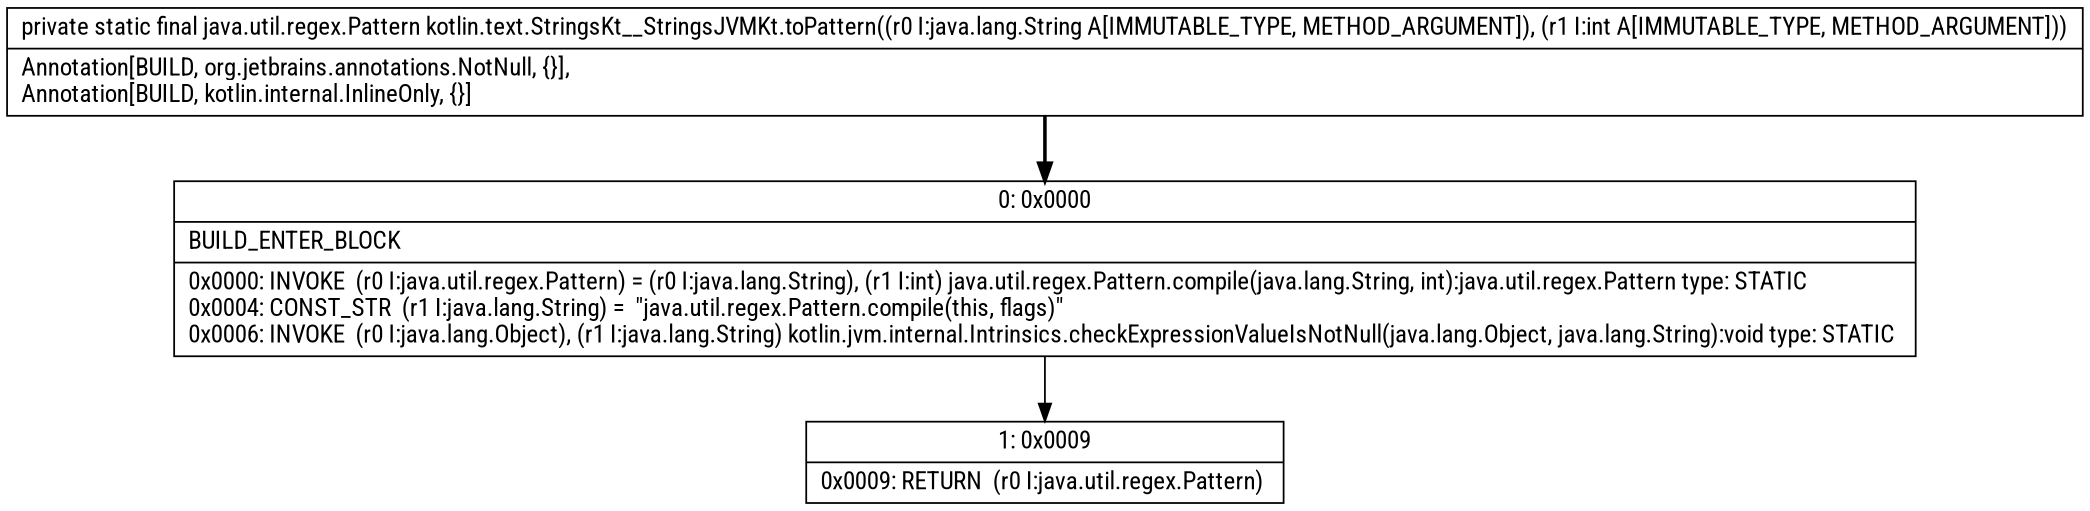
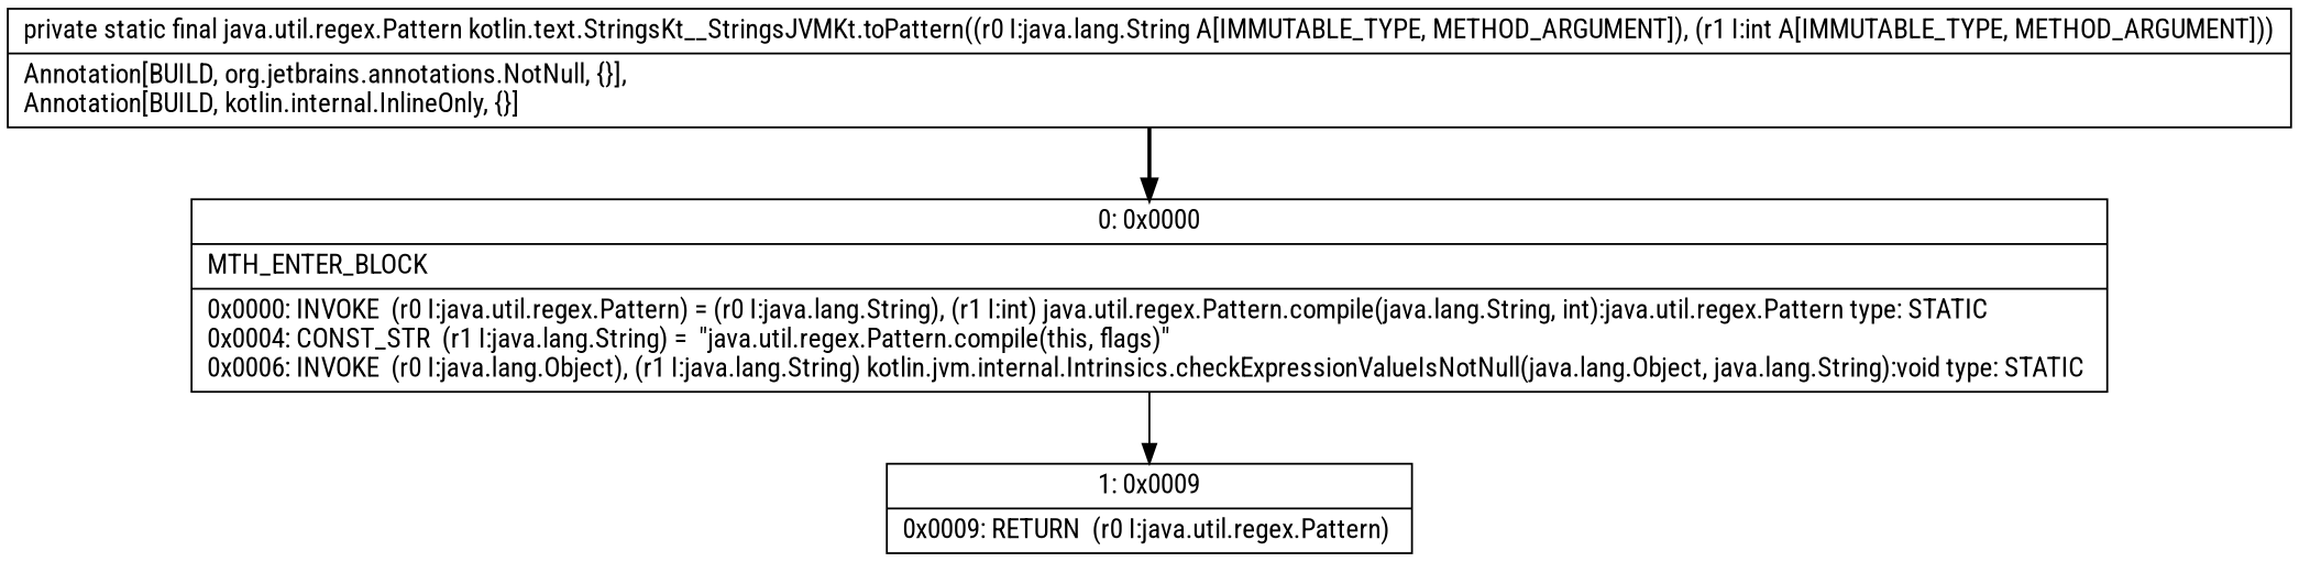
  digraph {
    fontname="Roboto Condensed"
    node [shape=record fontname="Roboto Condensed"]
    edge [fontname="Roboto Condensed"]
-   n1 [label="{0\:\ 0x0000|BUILD_ENTER_BLOCK\l|0x0000: INVOKE  (r0 I:java.util.regex.Pattern) = (r0 I:java.lang.String), (r1 I:int) java.util.regex.Pattern.compile(java.lang.String, int):java.util.regex.Pattern type: STATIC \l0x0004: CONST_STR  (r1 I:java.lang.String) =  \"java.util.regex.Pattern.compile(this, flags)\" \l0x0006: INVOKE  (r0 I:java.lang.Object), (r1 I:java.lang.String) kotlin.jvm.internal.Intrinsics.checkExpressionValueIsNotNull(java.lang.Object, java.lang.String):void type: STATIC \l}"]
+   n1 [label="{0\:\ 0x0000|MTH_ENTER_BLOCK\l|0x0000: INVOKE  (r0 I:java.util.regex.Pattern) = (r0 I:java.lang.String), (r1 I:int) java.util.regex.Pattern.compile(java.lang.String, int):java.util.regex.Pattern type: STATIC \l0x0004: CONST_STR  (r1 I:java.lang.String) =  \"java.util.regex.Pattern.compile(this, flags)\" \l0x0006: INVOKE  (r0 I:java.lang.Object), (r1 I:java.lang.String) kotlin.jvm.internal.Intrinsics.checkExpressionValueIsNotNull(java.lang.Object, java.lang.String):void type: STATIC \l}"]
    n2 [label="{1\:\ 0x0009|0x0009: RETURN  (r0 I:java.util.regex.Pattern) \l}"]
    n3 [label="{private static final java.util.regex.Pattern kotlin.text.StringsKt__StringsJVMKt.toPattern((r0 I:java.lang.String A[IMMUTABLE_TYPE, METHOD_ARGUMENT]), (r1 I:int A[IMMUTABLE_TYPE, METHOD_ARGUMENT]))  | Annotation[BUILD, org.jetbrains.annotations.NotNull, \{\}], \lAnnotation[BUILD, kotlin.internal.InlineOnly, \{\}]\l}"]
    n1 -> n2 [style=solid]
    n3 -> n1 [style=bold]
  }
